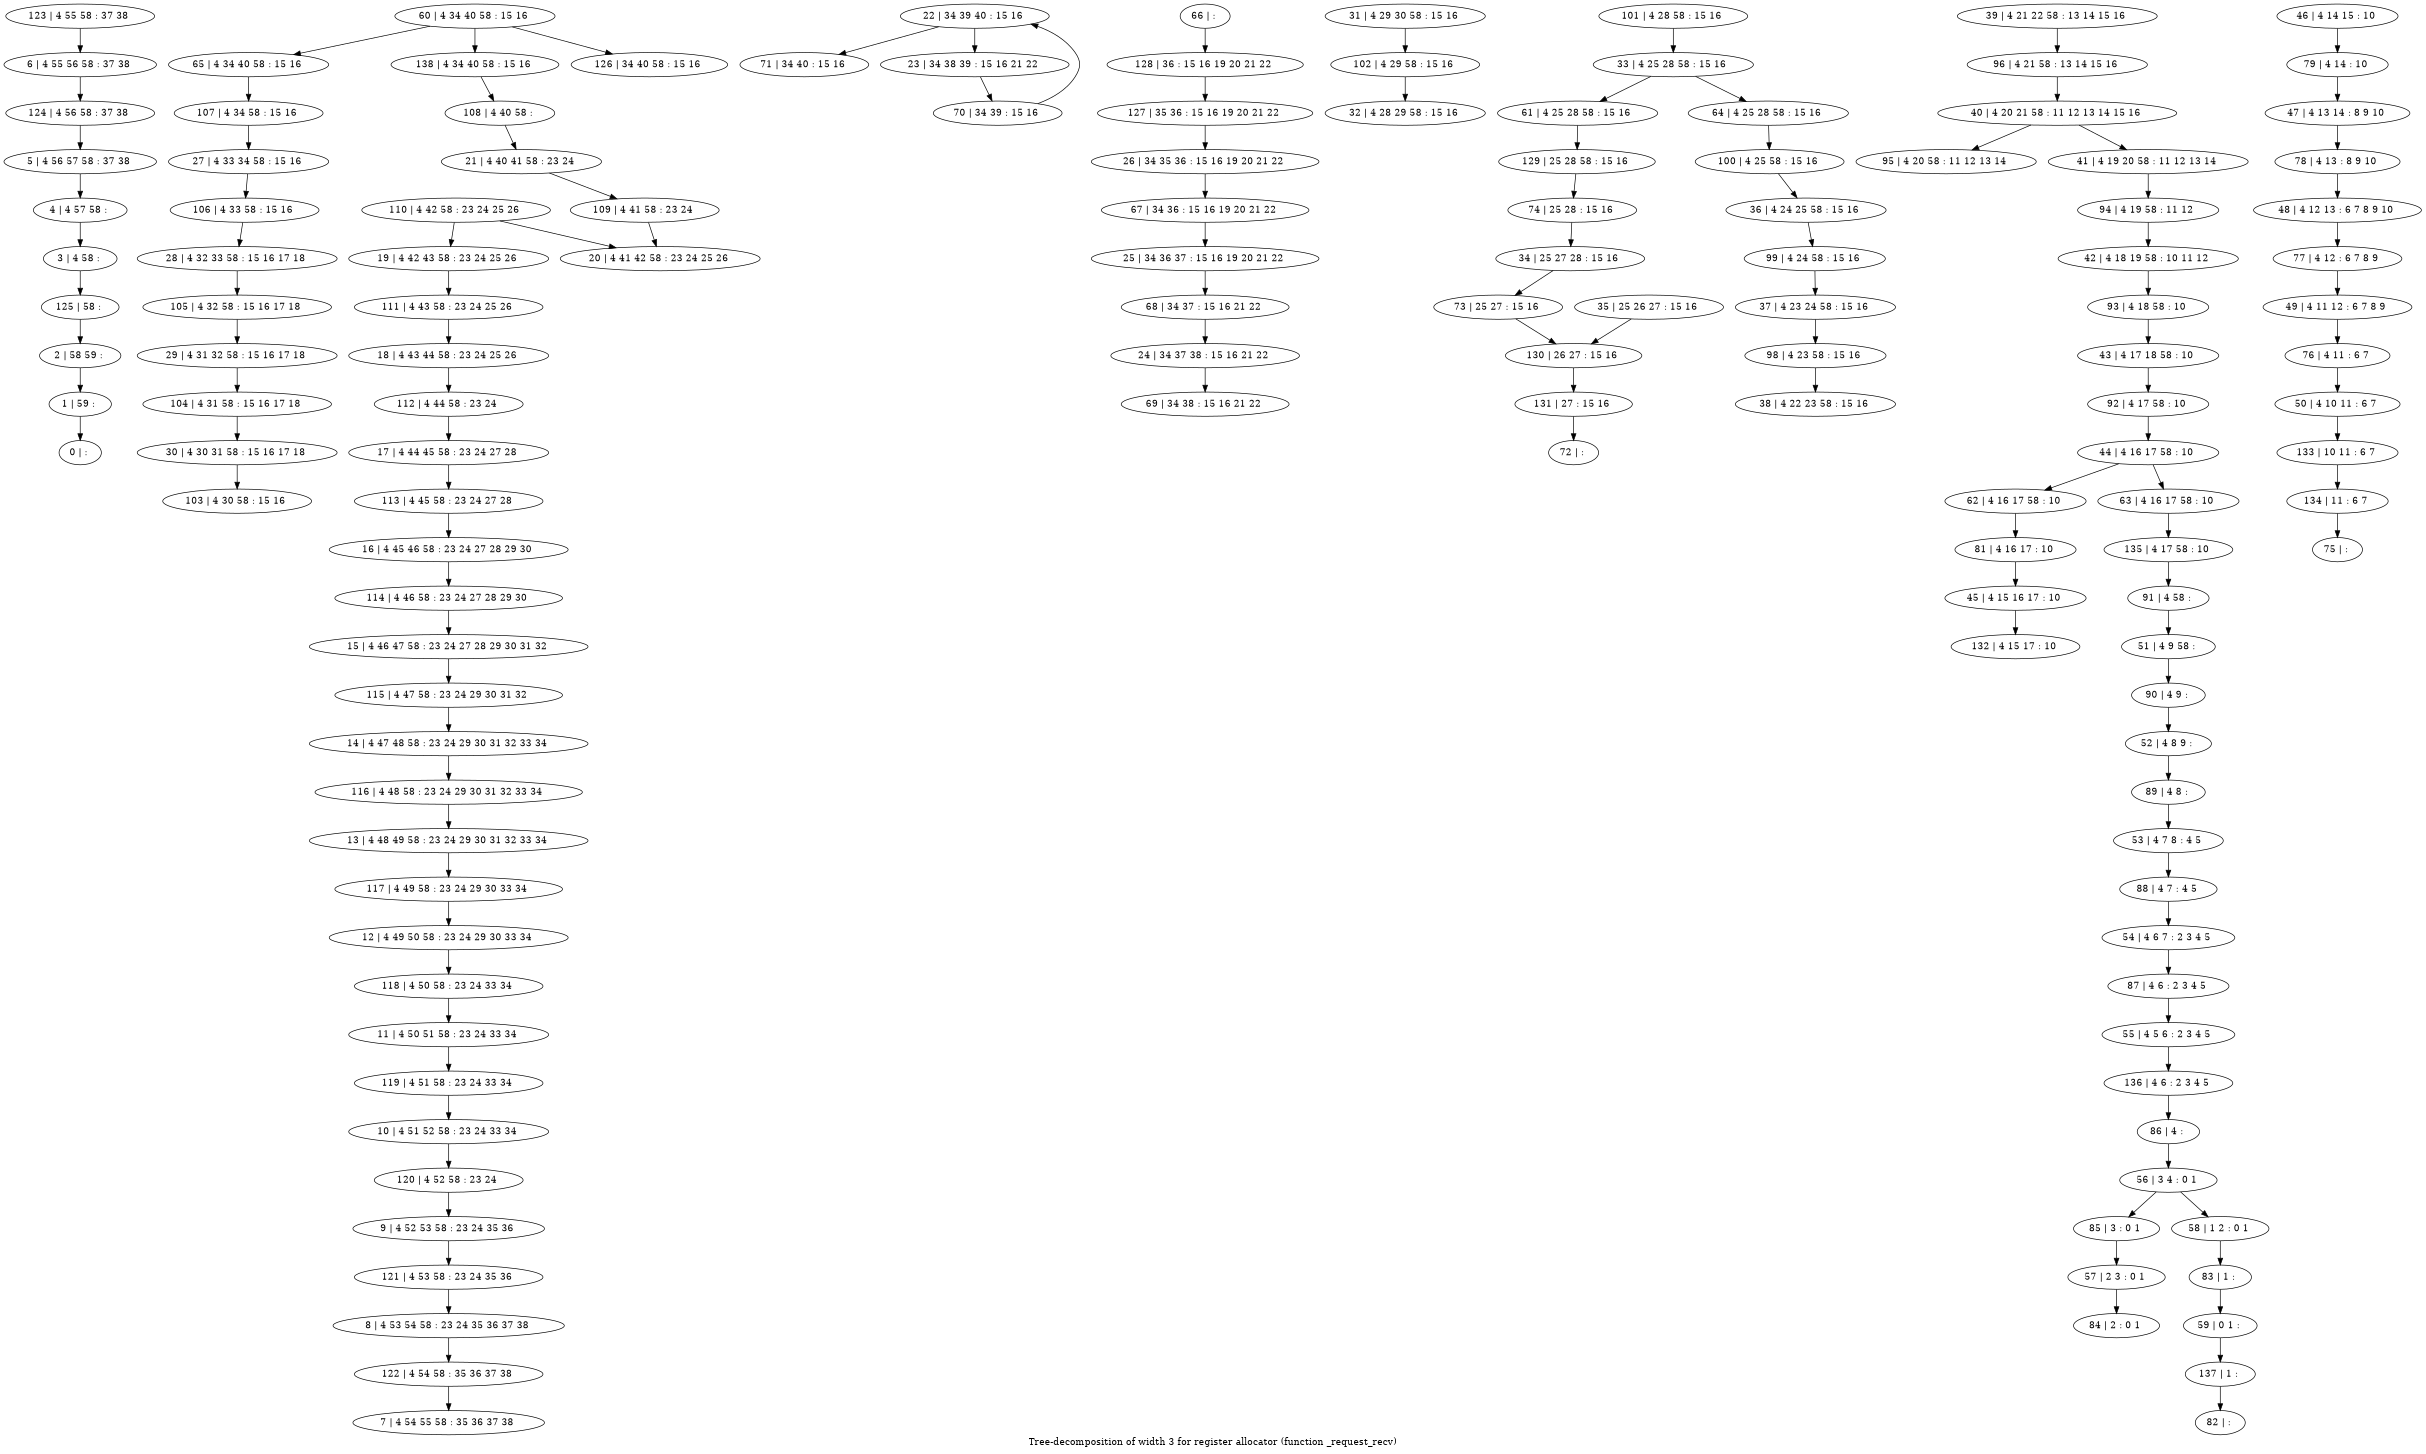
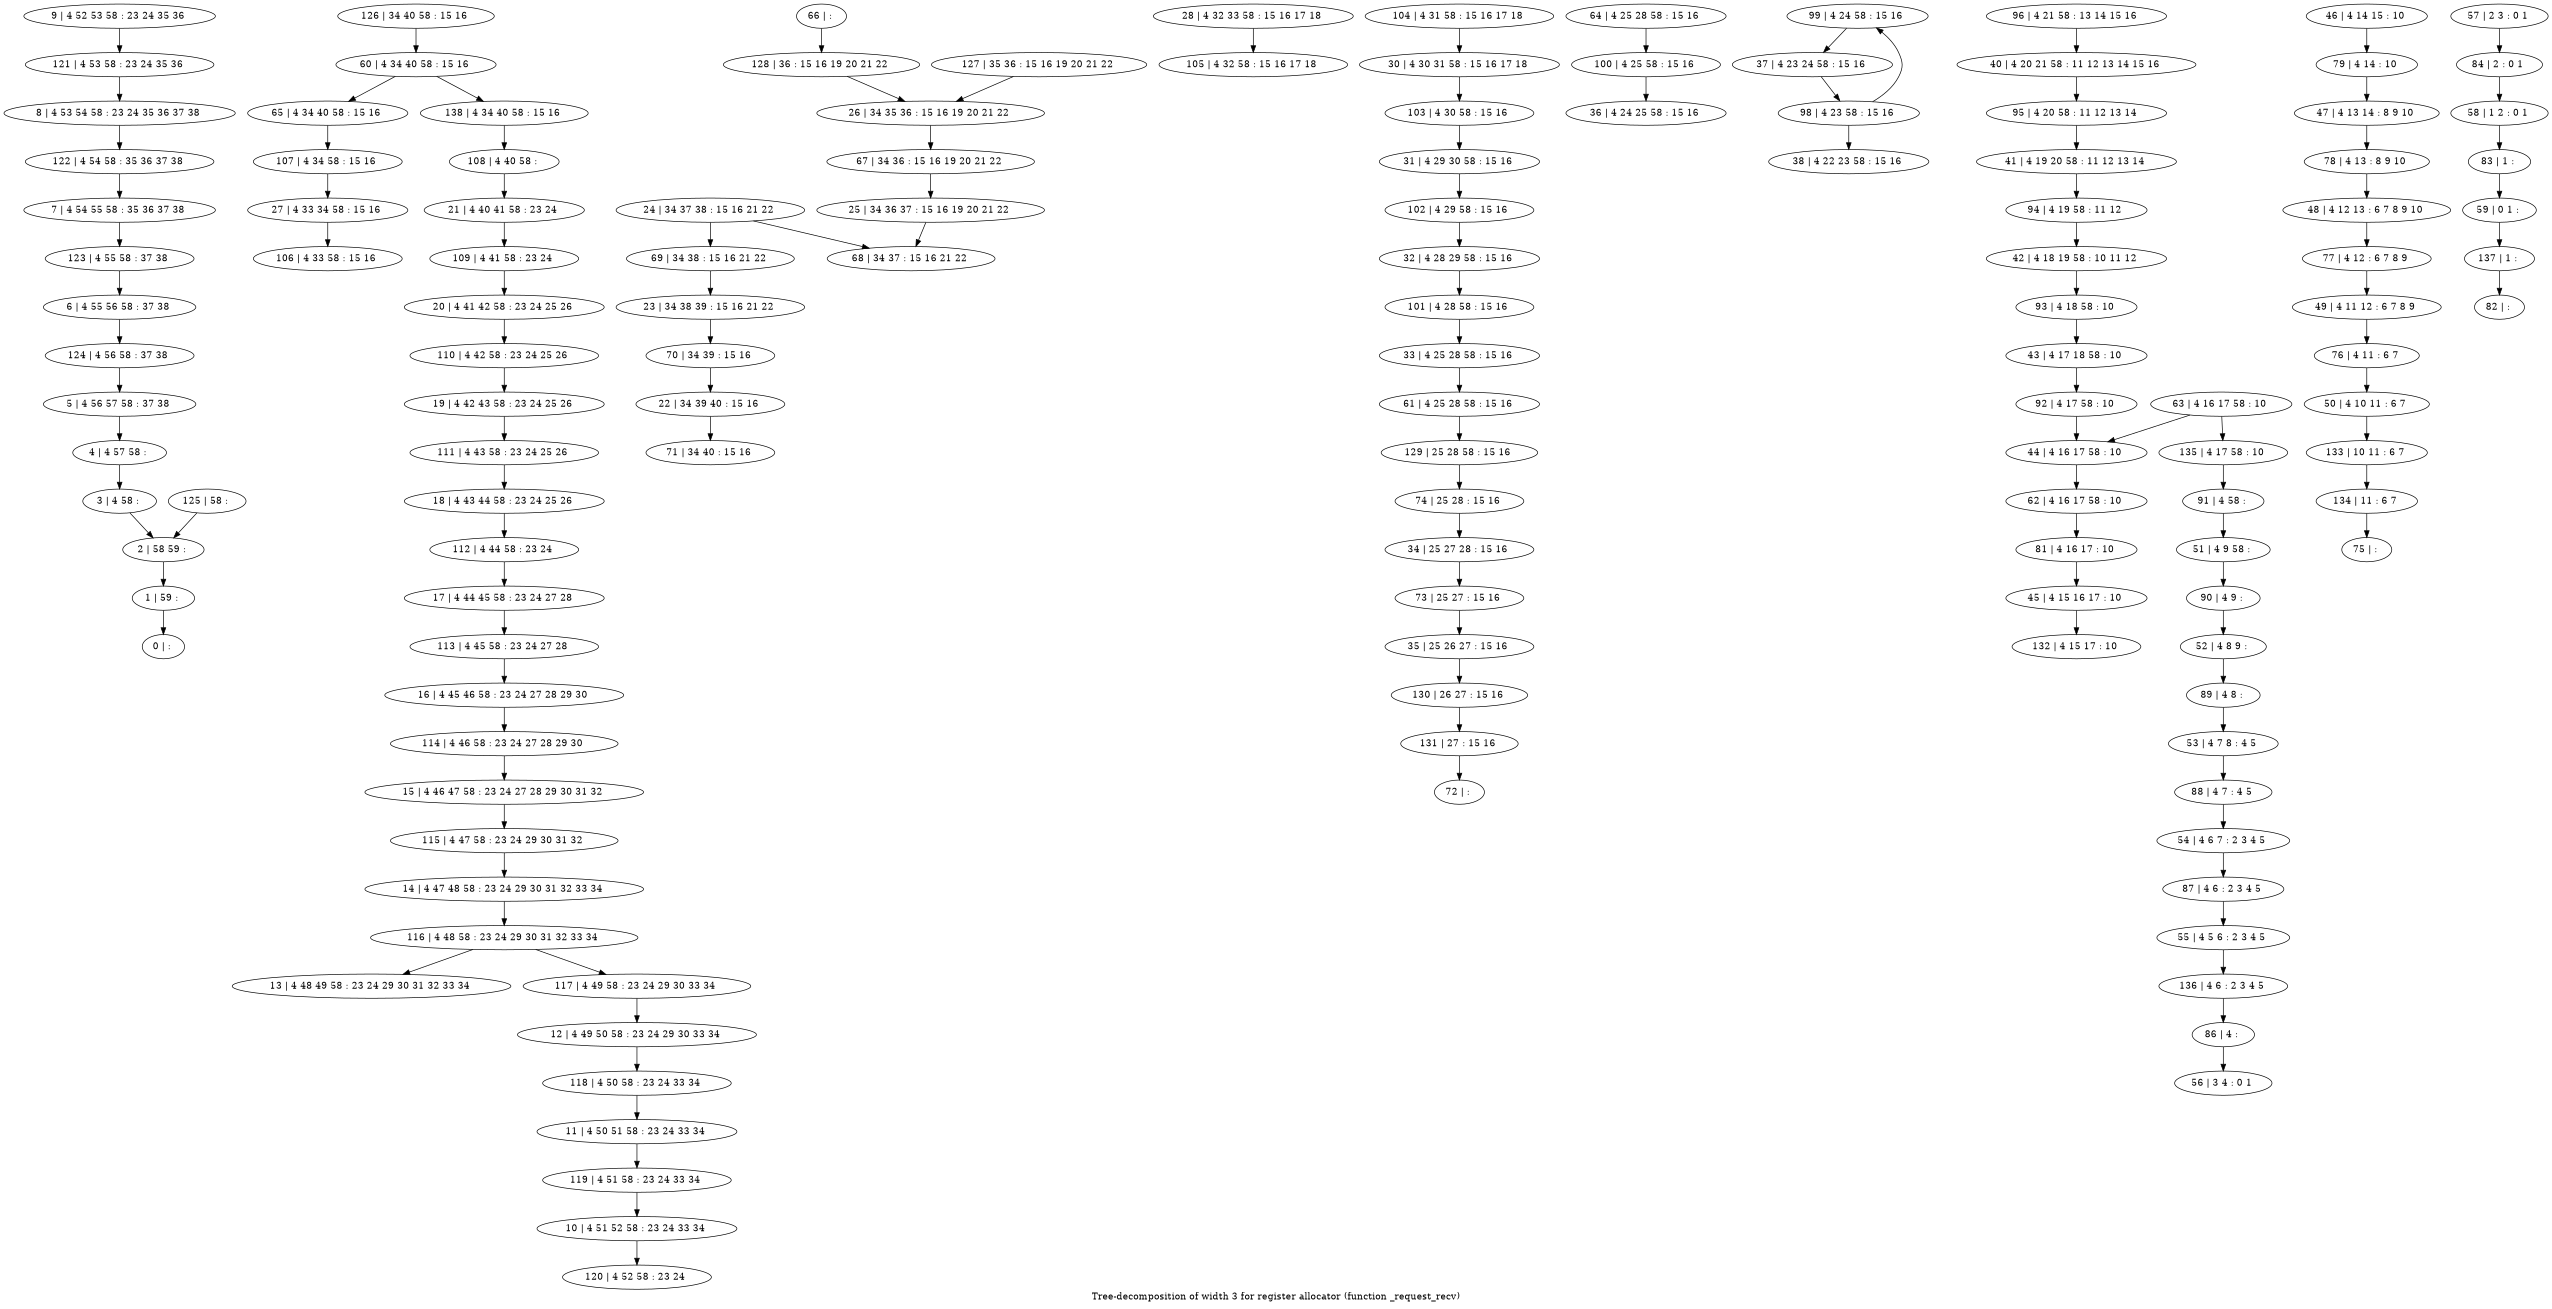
  digraph {
    label="Tree-decomposition of width 3 for register allocator (function _request_recv)"
    n1 [label="0 | : "]
    n2 [label="1 | 59 : "]
    n3 [label="2 | 58 59 : "]
    n4 [label="3 | 4 58 : "]
    n5 [label="125 | 58 : "]
    n6 [label="4 | 4 57 58 : "]
    n7 [label="5 | 4 56 57 58 : 37 38 "]
    n8 [label="6 | 4 55 56 58 : 37 38 "]
    n9 [label="124 | 4 56 58 : 37 38 "]
    n10 [label="7 | 4 54 55 58 : 35 36 37 38 "]
    n11 [label="123 | 4 55 58 : 37 38 "]
    n12 [label="8 | 4 53 54 58 : 23 24 35 36 37 38 "]
    n13 [label="122 | 4 54 58 : 35 36 37 38 "]
    n14 [label="9 | 4 52 53 58 : 23 24 35 36 "]
    n15 [label="121 | 4 53 58 : 23 24 35 36 "]
    n16 [label="10 | 4 51 52 58 : 23 24 33 34 "]
    n17 [label="120 | 4 52 58 : 23 24 "]
    n18 [label="11 | 4 50 51 58 : 23 24 33 34 "]
    n19 [label="119 | 4 51 58 : 23 24 33 34 "]
    n20 [label="12 | 4 49 50 58 : 23 24 29 30 33 34 "]
    n21 [label="118 | 4 50 58 : 23 24 33 34 "]
    n22 [label="13 | 4 48 49 58 : 23 24 29 30 31 32 33 34 "]
    n23 [label="117 | 4 49 58 : 23 24 29 30 33 34 "]
    n24 [label="14 | 4 47 48 58 : 23 24 29 30 31 32 33 34 "]
    n25 [label="116 | 4 48 58 : 23 24 29 30 31 32 33 34 "]
    n26 [label="15 | 4 46 47 58 : 23 24 27 28 29 30 31 32 "]
    n27 [label="115 | 4 47 58 : 23 24 29 30 31 32 "]
    n28 [label="16 | 4 45 46 58 : 23 24 27 28 29 30 "]
    n29 [label="114 | 4 46 58 : 23 24 27 28 29 30 "]
    n30 [label="17 | 4 44 45 58 : 23 24 27 28 "]
    n31 [label="113 | 4 45 58 : 23 24 27 28 "]
    n32 [label="18 | 4 43 44 58 : 23 24 25 26 "]
    n33 [label="112 | 4 44 58 : 23 24 "]
    n34 [label="19 | 4 42 43 58 : 23 24 25 26 "]
    n35 [label="111 | 4 43 58 : 23 24 25 26 "]
    n36 [label="20 | 4 41 42 58 : 23 24 25 26 "]
    n37 [label="110 | 4 42 58 : 23 24 25 26 "]
    n38 [label="21 | 4 40 41 58 : 23 24 "]
    n39 [label="109 | 4 41 58 : 23 24 "]
    n40 [label="22 | 34 39 40 : 15 16 "]
    n41 [label="71 | 34 40 : 15 16 "]
    n42 [label="23 | 34 38 39 : 15 16 21 22 "]
    n43 [label="70 | 34 39 : 15 16 "]
    n44 [label="24 | 34 37 38 : 15 16 21 22 "]
    n45 [label="69 | 34 38 : 15 16 21 22 "]
    n46 [label="25 | 34 36 37 : 15 16 19 20 21 22 "]
    n47 [label="68 | 34 37 : 15 16 21 22 "]
    n48 [label="26 | 34 35 36 : 15 16 19 20 21 22 "]
    n49 [label="67 | 34 36 : 15 16 19 20 21 22 "]
    n50 [label="27 | 4 33 34 58 : 15 16 "]
    n51 [label="106 | 4 33 58 : 15 16 "]
    n52 [label="28 | 4 32 33 58 : 15 16 17 18 "]
    n53 [label="105 | 4 32 58 : 15 16 17 18 "]
-   n54 [label="29 | 4 31 32 58 : 15 16 17 18 "]
    n55 [label="104 | 4 31 58 : 15 16 17 18 "]
    n56 [label="30 | 4 30 31 58 : 15 16 17 18 "]
    n57 [label="103 | 4 30 58 : 15 16 "]
    n58 [label="31 | 4 29 30 58 : 15 16 "]
    n59 [label="102 | 4 29 58 : 15 16 "]
    n60 [label="32 | 4 28 29 58 : 15 16 "]
    n61 [label="101 | 4 28 58 : 15 16 "]
    n62 [label="33 | 4 25 28 58 : 15 16 "]
    n63 [label="61 | 4 25 28 58 : 15 16 "]
    n64 [label="64 | 4 25 28 58 : 15 16 "]
    n65 [label="129 | 25 28 58 : 15 16 "]
    n66 [label="100 | 4 25 58 : 15 16 "]
    n67 [label="34 | 25 27 28 : 15 16 "]
    n68 [label="73 | 25 27 : 15 16 "]
    n69 [label="35 | 25 26 27 : 15 16 "]
    n70 [label="130 | 26 27 : 15 16 "]
    n71 [label="131 | 27 : 15 16 "]
    n72 [label="36 | 4 24 25 58 : 15 16 "]
    n73 [label="99 | 4 24 58 : 15 16 "]
    n74 [label="37 | 4 23 24 58 : 15 16 "]
    n75 [label="98 | 4 23 58 : 15 16 "]
    n76 [label="38 | 4 22 23 58 : 15 16 "]
-   n77 [label="39 | 4 21 22 58 : 13 14 15 16 "]
    n78 [label="96 | 4 21 58 : 13 14 15 16 "]
    n79 [label="40 | 4 20 21 58 : 11 12 13 14 15 16 "]
    n80 [label="95 | 4 20 58 : 11 12 13 14 "]
    n81 [label="41 | 4 19 20 58 : 11 12 13 14 "]
    n82 [label="94 | 4 19 58 : 11 12 "]
    n83 [label="42 | 4 18 19 58 : 10 11 12 "]
    n84 [label="93 | 4 18 58 : 10 "]
    n85 [label="43 | 4 17 18 58 : 10 "]
    n86 [label="92 | 4 17 58 : 10 "]
    n87 [label="44 | 4 16 17 58 : 10 "]
    n88 [label="62 | 4 16 17 58 : 10 "]
    n89 [label="63 | 4 16 17 58 : 10 "]
    n90 [label="81 | 4 16 17 : 10 "]
    n91 [label="135 | 4 17 58 : 10 "]
    n92 [label="45 | 4 15 16 17 : 10 "]
    n93 [label="132 | 4 15 17 : 10 "]
    n94 [label="46 | 4 14 15 : 10 "]
    n95 [label="79 | 4 14 : 10 "]
    n96 [label="47 | 4 13 14 : 8 9 10 "]
    n97 [label="78 | 4 13 : 8 9 10 "]
    n98 [label="48 | 4 12 13 : 6 7 8 9 10 "]
    n99 [label="77 | 4 12 : 6 7 8 9 "]
    n100 [label="49 | 4 11 12 : 6 7 8 9 "]
    n101 [label="76 | 4 11 : 6 7 "]
    n102 [label="50 | 4 10 11 : 6 7 "]
    n103 [label="133 | 10 11 : 6 7 "]
    n104 [label="134 | 11 : 6 7 "]
    n105 [label="51 | 4 9 58 : "]
    n106 [label="90 | 4 9 : "]
    n107 [label="52 | 4 8 9 : "]
    n108 [label="89 | 4 8 : "]
    n109 [label="53 | 4 7 8 : 4 5 "]
    n110 [label="88 | 4 7 : 4 5 "]
    n111 [label="54 | 4 6 7 : 2 3 4 5 "]
    n112 [label="87 | 4 6 : 2 3 4 5 "]
    n113 [label="55 | 4 5 6 : 2 3 4 5 "]
    n114 [label="136 | 4 6 : 2 3 4 5 "]
    n115 [label="86 | 4 : "]
    n116 [label="56 | 3 4 : 0 1 "]
-   n117 [label="85 | 3 : 0 1 "]
    n118 [label="57 | 2 3 : 0 1 "]
    n119 [label="84 | 2 : 0 1 "]
    n120 [label="58 | 1 2 : 0 1 "]
    n121 [label="83 | 1 : "]
    n122 [label="59 | 0 1 : "]
    n123 [label="137 | 1 : "]
    n124 [label="82 | : "]
    n125 [label="60 | 4 34 40 58 : 15 16 "]
    n126 [label="65 | 4 34 40 58 : 15 16 "]
    n127 [label="138 | 4 34 40 58 : 15 16 "]
    n128 [label="107 | 4 34 58 : 15 16 "]
    n129 [label="108 | 4 40 58 : "]
    n130 [label="74 | 25 28 : 15 16 "]
    n131 [label="91 | 4 58 : "]
    n132 [label="66 | : "]
    n133 [label="128 | 36 : 15 16 19 20 21 22 "]
    n134 [label="127 | 35 36 : 15 16 19 20 21 22 "]
    n135 [label="126 | 34 40 58 : 15 16 "]
    n136 [label="72 | : "]
    n137 [label="75 | : "]
    n2 -> n1
    n3 -> n2
-   n4 -> n5
+   n4 -> n3
    n5 -> n3
    n6 -> n4
    n7 -> n6
    n8 -> n9
    n9 -> n7
+   n10 -> n11
    n11 -> n8
    n12 -> n13
    n13 -> n10
    n14 -> n15
    n15 -> n12
    n16 -> n17
-   n17 -> n14
    n18 -> n19
    n19 -> n16
    n20 -> n21
    n21 -> n18
-   n22 -> n23
+   n25 -> n23
    n23 -> n20
    n24 -> n25
    n25 -> n22
    n26 -> n27
    n27 -> n24
    n28 -> n29
    n29 -> n26
    n30 -> n31
    n31 -> n28
    n32 -> n33
    n33 -> n30
    n34 -> n35
    n35 -> n32
-   n37 -> n36
+   n36 -> n37
    n37 -> n34
    n38 -> n39
    n39 -> n36
    n40 -> n41
    n42 -> n43
    n43 -> n40
    n44 -> n45
-   n40 -> n42
+   n45 -> n42
    n46 -> n47
-   n47 -> n44
+   n44 -> n47
    n48 -> n49
    n49 -> n46
    n50 -> n51
-   n51 -> n52
    n52 -> n53
-   n53 -> n54
-   n54 -> n55
    n55 -> n56
    n56 -> n57
+   n57 -> n58
    n58 -> n59
    n59 -> n60
+   n60 -> n61
    n61 -> n62
    n62 -> n63
-   n62 -> n64
    n63 -> n65
    n64 -> n66
    n65 -> n130
    n66 -> n72
    n67 -> n68
-   n68 -> n70
+   n68 -> n69
    n69 -> n70
    n70 -> n71
    n71 -> n136
-   n72 -> n73
+   n75 -> n73
    n73 -> n74
    n74 -> n75
    n75 -> n76
-   n77 -> n78
    n78 -> n79
    n79 -> n80
-   n79 -> n81
+   n80 -> n81
    n81 -> n82
    n82 -> n83
    n83 -> n84
    n84 -> n85
    n85 -> n86
    n86 -> n87
    n87 -> n88
-   n87 -> n89
+   n89 -> n87
    n88 -> n90
    n89 -> n91
    n90 -> n92
    n91 -> n131
    n92 -> n93
    n94 -> n95
    n95 -> n96
    n96 -> n97
    n97 -> n98
    n98 -> n99
    n99 -> n100
    n100 -> n101
    n101 -> n102
    n102 -> n103
    n103 -> n104
    n104 -> n137
    n105 -> n106
    n106 -> n107
    n107 -> n108
    n108 -> n109
    n109 -> n110
    n110 -> n111
    n111 -> n112
    n112 -> n113
    n113 -> n114
    n114 -> n115
    n115 -> n116
-   n116 -> n117
-   n117 -> n118
    n118 -> n119
-   n116 -> n120
+   n119 -> n120
    n120 -> n121
    n121 -> n122
    n122 -> n123
    n123 -> n124
    n125 -> n126
    n125 -> n127
    n126 -> n128
    n127 -> n129
    n128 -> n50
    n129 -> n38
    n130 -> n67
    n131 -> n105
    n132 -> n133
-   n133 -> n134
+   n133 -> n48
    n134 -> n48
-   n125 -> n135
+   n135 -> n125
  }
